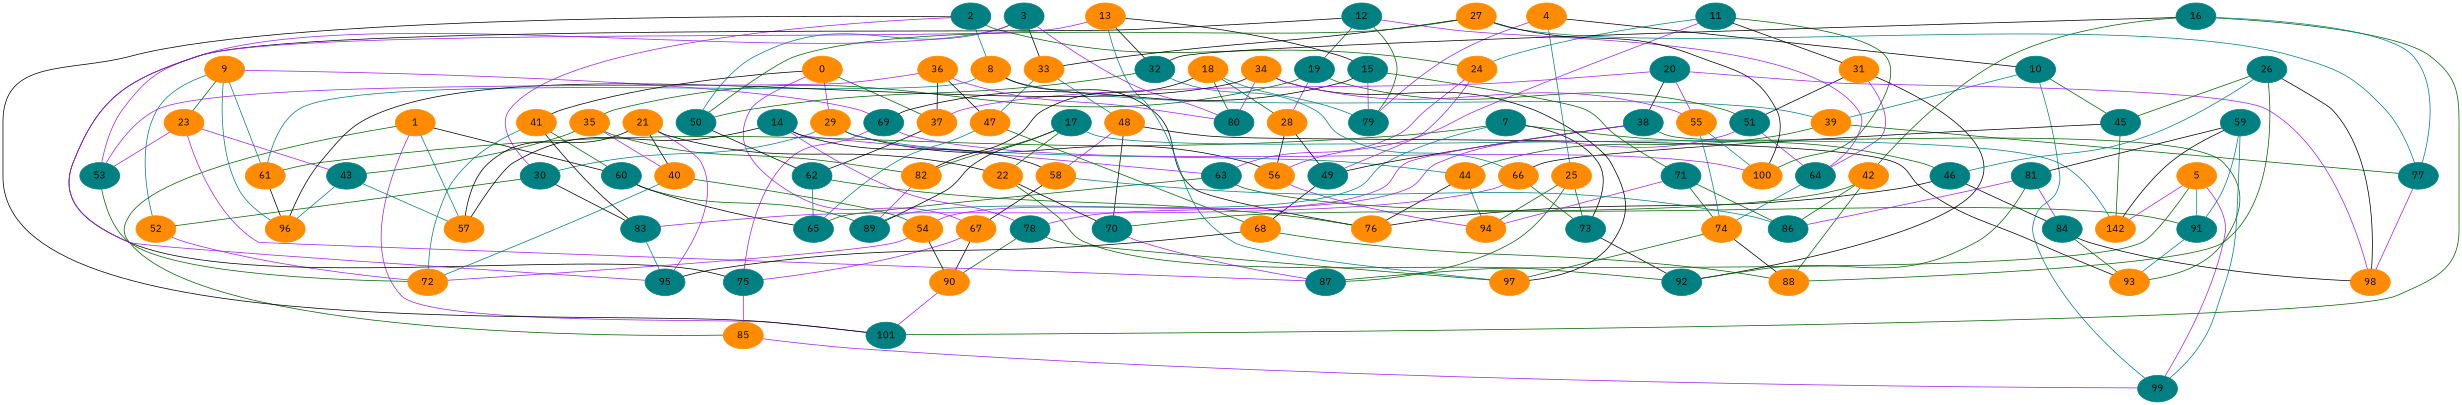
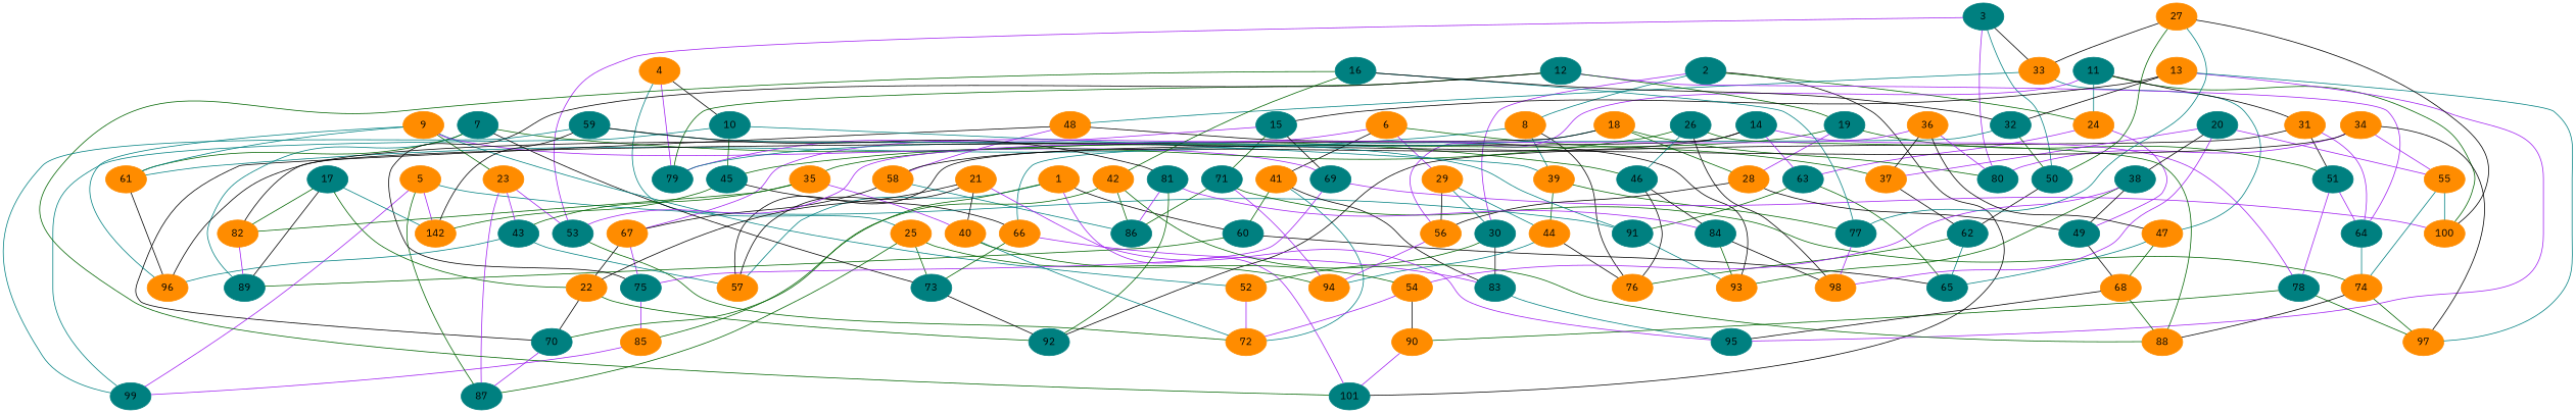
  graph {
    fontname="IBM Plex Sans"
    node [color=darkorange fontname="IBM Plex Sans" style=filled]
    edge [color=black fontname="IBM Plex Sans"]
    1
    57
    60 [color=teal]
    85
    101 [color=teal]
    89 [color=teal]
    65 [color=teal]
    99 [color=teal]
    2 [color=teal]
    8
    24
    30 [color=teal]
    61
    39
    76
    63 [color=teal]
    49 [color=teal]
    52
    83 [color=teal]
    3 [color=teal]
    33
    50 [color=teal]
    53 [color=teal]
    80 [color=teal]
    47
    48
    62 [color=teal]
    72
    10 [color=teal]
    4
    25
    79 [color=teal]
    45 [color=teal]
    87 [color=teal]
    73 [color=teal]
    94
    5
    91 [color=teal]
    n39 [label=142]
    93
-   6 [label=0]
+   6
    29
    37
    41
    67
    56
    44
    75 [color=teal]
    90
    7 [color=teal]
    46 [color=teal]
    84 [color=teal]
    96
    92 [color=teal]
    77 [color=teal]
    9
    23
    69 [color=teal]
    43 [color=teal]
    100
    66
    11 [color=teal]
    31
    64 [color=teal]
    51 [color=teal]
    12 [color=teal]
    19 [color=teal]
    28
    35
    74
    15 [color=teal]
    13
    32 [color=teal]
    95 [color=teal]
    97
    71 [color=teal]
    14 [color=teal]
    58
    78 [color=teal]
    86 [color=teal]
    16 [color=teal]
    42
    70 [color=teal]
    88
    98
    17 [color=teal]
    22
    82
    18
    40
    20 [color=teal]
    38 [color=teal]
    55
    54
    21
    68
    26 [color=teal]
    27
    34
    36
    59 [color=teal]
    81 [color=teal]
    1 -- 57 [color=teal]
    1 -- 60
    1 -- 85 [color=darkgreen]
    1 -- 101 [color=purple]
    60 -- 89 [color=darkgreen]
    60 -- 65
    85 -- 99 [color=purple]
    2 -- 101
    2 -- 8 [color=teal]
    2 -- 24 [color=darkgreen]
    2 -- 30 [color=purple]
    8 -- 61 [color=teal]
    8 -- 39 [color=teal]
    8 -- 76
    24 -- 63 [color=purple]
    24 -- 49 [color=purple]
    30 -- 52 [color=darkgreen]
    30 -- 83
    61 -- 96
    39 -- 44 [color=darkgreen]
    39 -- 77 [color=darkgreen]
    63 -- 65 [color=darkgreen]
    63 -- 91 [color=darkgreen]
    49 -- 68
    52 -- 72 [color=purple]
    83 -- 95 [color=teal]
    3 -- 33
    3 -- 50 [color=teal]
    3 -- 53 [color=purple]
    3 -- 80 [color=purple]
    33 -- 47 [color=teal]
    33 -- 48 [color=teal]
    50 -- 62
    53 -- 72 [color=darkgreen]
    47 -- 65 [color=teal]
    47 -- 68 [color=darkgreen]
    48 -- 93
    48 -- 58 [color=purple]
    48 -- 70
    62 -- 65 [color=teal]
    62 -- 76 [color=darkgreen]
    10 -- 99 [color=teal]
    10 -- 39 [color=teal]
    10 -- 45 [color=darkgreen]
    4 -- 10
    4 -- 25 [color=teal]
    4 -- 79 [color=purple]
    25 -- 87 [color=darkgreen]
    25 -- 73 [color=darkgreen]
    25 -- 94 [color=darkgreen]
    45 -- n39 [color=darkgreen]
    45 -- 66
    73 -- 92
    5 -- 99 [color=purple]
    5 -- 87 [color=darkgreen]
    5 -- 91 [color=teal]
    5 -- n39 [color=purple]
    91 -- 93 [color=teal]
    6 -- 29 [color=purple]
    6 -- 37 [color=darkgreen]
    6 -- 41
    6 -- 67 [color=purple]
    29 -- 30 [color=teal]
    29 -- 56
    29 -- 44 [color=teal]
    37 -- 62
    41 -- 60 [color=darkgreen]
    41 -- 83
    41 -- 72 [color=teal]
    67 -- 75 [color=purple]
-   67 -- 90
+   67 -- 22
    56 -- 94 [color=purple]
    44 -- 76
    44 -- 94 [color=teal]
    75 -- 85 [color=purple]
    90 -- 101 [color=purple]
    7 -- 89 [color=teal]
    7 -- 61 [color=darkgreen]
    7 -- 73
    7 -- 46 [color=darkgreen]
    46 -- 76
    46 -- 84
    84 -- 93 [color=darkgreen]
    84 -- 98
    77 -- 98 [color=purple]
    9 -- 61 [color=teal]
    9 -- 52 [color=teal]
    9 -- 96 [color=teal]
    9 -- 23 [color=darkgreen]
    9 -- 69 [color=purple]
    23 -- 53 [color=purple]
    23 -- 87 [color=purple]
    23 -- 43 [color=purple]
    69 -- 75 [color=purple]
    69 -- 100 [color=purple]
    43 -- 57 [color=teal]
    43 -- 96 [color=teal]
    66 -- 83 [color=purple]
    66 -- 73 [color=darkgreen]
    11 -- 24 [color=teal]
    11 -- 56 [color=purple]
    11 -- 100 [color=darkgreen]
    11 -- 31
    31 -- 92
    31 -- 64 [color=purple]
    31 -- 51
    64 -- 74 [color=teal]
    51 -- 64 [color=purple]
    51 -- 78 [color=purple]
    12 -- 79 [color=darkgreen]
    12 -- 75
    12 -- 64 [color=purple]
    12 -- 19 [color=darkgreen]
    19 -- 51 [color=darkgreen]
    19 -- 28 [color=purple]
    19 -- 35 [color=darkgreen]
    28 -- 49
    28 -- 56
    35 -- 43 [color=darkgreen]
    35 -- 82 [color=darkgreen]
    35 -- 40 [color=purple]
    74 -- 97 [color=darkgreen]
    74 -- 88
    15 -- 79 [color=purple]
    15 -- 69
    15 -- 71 [color=darkgreen]
    13 -- 15
    13 -- 32
    13 -- 95 [color=purple]
    13 -- 97 [color=teal]
    32 -- 50 [color=darkgreen]
    32 -- 66 [color=teal]
    71 -- 94 [color=purple]
    71 -- 74 [color=darkgreen]
    71 -- 86 [color=darkgreen]
    14 -- 57
    14 -- 63 [color=purple]
    14 -- 58
    14 -- 78 [color=purple]
    58 -- 67
    58 -- 86 [color=teal]
    78 -- 90 [color=darkgreen]
    78 -- 97 [color=darkgreen]
    16 -- 101 [color=darkgreen]
    16 -- 77 [color=teal]
    16 -- 32
    16 -- 42 [color=darkgreen]
    42 -- 86 [color=darkgreen]
    42 -- 70 [color=darkgreen]
    42 -- 88 [color=darkgreen]
    70 -- 87 [color=purple]
    17 -- 89
    17 -- n39 [color=teal]
    17 -- 22 [color=darkgreen]
    17 -- 82 [color=darkgreen]
    22 -- 92 [color=darkgreen]
    22 -- 70
    82 -- 89 [color=purple]
    18 -- 80 [color=darkgreen]
    18 -- 79 [color=teal]
    18 -- 28 [color=darkgreen]
    18 -- 82
    40 -- 72 [color=teal]
    40 -- 54 [color=darkgreen]
    20 -- 37 [color=purple]
    20 -- 98 [color=purple]
    20 -- 38
    20 -- 55 [color=purple]
    38 -- 49
    38 -- 93 [color=darkgreen]
    38 -- 54 [color=purple]
    55 -- 100 [color=teal]
    55 -- 74 [color=teal]
    54 -- 72 [color=purple]
    54 -- 90
    21 -- 57
    21 -- 95 [color=purple]
    21 -- 22
    21 -- 40
    68 -- 95
    68 -- 88 [color=darkgreen]
    26 -- 45 [color=darkgreen]
    26 -- 46 [color=teal]
    26 -- 88 [color=darkgreen]
    26 -- 98
    27 -- 33
    27 -- 50 [color=darkgreen]
    27 -- 77 [color=teal]
    27 -- 100
    34 -- 80 [color=purple]
    34 -- 96
    34 -- 97
    34 -- 55 [color=purple]
    36 -- 53 [color=purple]
    36 -- 80 [color=purple]
    36 -- 47
    36 -- 37
    59 -- 99 [color=teal]
    59 -- 91 [color=teal]
    59 -- n39
    59 -- 81
    81 -- 84 [color=purple]
    81 -- 92 [color=darkgreen]
    81 -- 86 [color=purple]
  }
